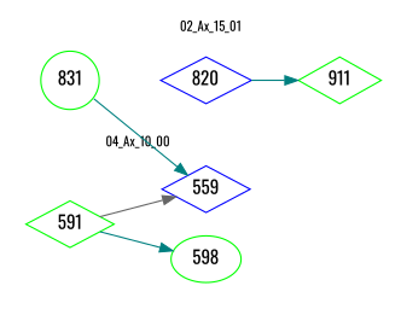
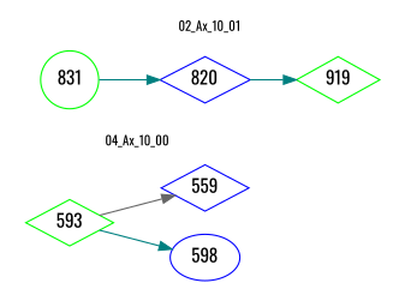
  digraph {
    fontname=Oswald
    rankdir=LR
    node [color=green fontname=Oswald shape=diamond]
    edge [color=teal fontname=Oswald]
    n1 [label=831 shape=circle]
    n2 [color=blue label=820]
-   n3 [label=911]
-   n4 [label=591]
+   n3 [label=919]
+   n4 [label=593]
    n5 [color=blue label=559]
-   n6 [label=598 shape=ellipse]
+   n6 [color=blue label=598 shape=ellipse]
    subgraph cluster_1 {
      color=white
      fontsize=10
-     label="02_Ax_15_01"
+     label="02_Ax_10_01"
      n1
      n2
      n3
    }
    subgraph cluster_2 {
      color=white
      fontsize=10
      label="04_Ax_10_00"
      n4
      n5
      n6
    }
-   n1 -> n5
+   n1 -> n2
    n2 -> n3
    n4 -> n5 [color=gray40]
    n4 -> n6
  }
